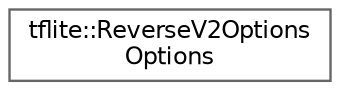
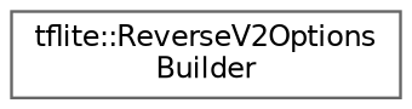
  digraph {
    rankdir=LR
-   n1 [color=grey40 fillcolor=white fontname=Helvetica fontsize=10 height=0.2 label="tflite::ReverseV2Options\lOptions" shape=box style=filled width=0.4]
+   n1 [color=grey40 fillcolor=white fontname=Helvetica fontsize=10 height=0.2 label="tflite::ReverseV2Options\lBuilder" shape=box style=filled width=0.4]
  }
